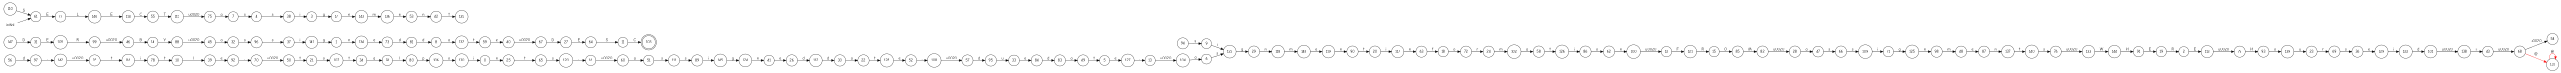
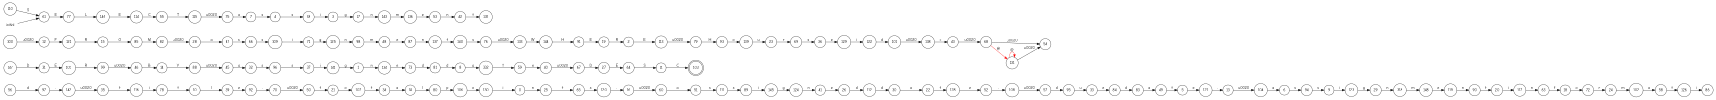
  digraph {
    fontname="Comic Neue"
    rankdir=LR
    node [fontname="Comic Neue" shape=circle]
    edge [fontname="Comic Neue"]
    0
    25
    65
    120
    1
    134
    73
    81
    2
    113
    79
    93
    3
    17
    143
    136
    4
    38
    5
    127
    13
    104
    6
    94
    9
    123
    7
    8
-   132
+   132 [label=332]
    59
    40
    29
-   118
+   118 [label=318]
    10
    39
    92
    70
    103 [shape=doublecircle]
    11
    12
    121
    15
    85
    14
    88
    45
    32
    82
    28
    16
    60
    51
    111
    53
    18
    72
    24
    102
    19
    20
    117
    63
    21
    107
    34
    74
    22
    128
    52
    108
    23
    69
    36
    129
    58
    126
    26
    112
    30
    27
    64
    47
    66
    109
    148
    119
    31
    105
    99
    46
    96
    37
    141
    33
    84
    83
    49
    80
    106
    35
    116
    78
    122
    101
    50
    67
    41
    42
    135
    56
    97
    43
    68
    54
    131
    147
    71
    48
    87
    137
    140
    89
    145
    57
    95
    55
    115
    75
    142
    86
-   62
    61
    77
    146
    114
    100
    125
    98
    130
    76
    133
    144
    91
    139
    124
    90
    138
    110
    initial [shape=plaintext]
    0 -> 25 [label=n]
    25 -> 65 [label=t]
    65 -> 120 [label=s]
    120 -> 16 [label=","]
    1 -> 134 [label=n]
    134 -> 73 [label=e]
    73 -> 81 [label=d]
    81 -> 8 [label=d]
    2 -> 113 [label=E]
    113 -> 79 [label="\u0020"]
    79 -> 93 [label=H]
    93 -> 139 [label=o]
    3 -> 17 [label=g]
    17 -> 143 [label=n]
    143 -> 136 [label=m]
    136 -> 53 [label=e]
    4 -> 38 [label=s]
    38 -> 3 [label=i]
    5 -> 127 [label=e]
    127 -> 13 [label=","]
    13 -> 104 [label="\u0020"]
    104 -> 6 [label=a]
-   6 -> 123 [label=s]
+   6 -> 94 [label=s]
    94 -> 9 [label=s]
    9 -> 123 [label=i]
    123 -> 29 [label=g]
    7 -> 4 [label=s]
    8 -> 132 [label=a]
    132 -> 59 [label=t]
    59 -> 40 [label=e]
    40 -> 67 [label="\u0020"]
    29 -> 118 [label=n]
    118 -> 148 [label=m]
    10 -> 39 [label=l]
    39 -> 92 [label=e]
    92 -> 70 [label=","]
    70 -> 50 [label="\u0020"]
    11 -> 103 [label=C]
    12 -> 121 [label=F]
    121 -> 15 [label=R]
    15 -> 85 [label=O]
    85 -> 82 [label=M]
    14 -> 88 [label=Y]
    88 -> 45 [label="\u0020"]
    45 -> 32 [label=a]
    32 -> 96 [label=s]
    82 -> 28 [label="\u0020"]
    28 -> 47 [label=a]
    16 -> 60 [label="\u0020"]
    60 -> 51 [label=a]
    51 -> 111 [label=s]
    111 -> 89 [label=s]
    53 -> 42 [label=n]
    18 -> 72 [label=o]
    72 -> 24 [label=r]
    24 -> 102 [label=m]
    102 -> 58 [label=a]
    19 -> 2 [label=R]
    20 -> 117 [label=i]
    117 -> 63 [label=n]
    63 -> 18 [label=f]
    21 -> 107 [label=o]
    107 -> 34 [label=t]
    34 -> 74 [label=a]
    74 -> 80 [label=l]
    22 -> 128 [label=t]
    128 -> 52 [label=e]
    52 -> 108 [label=","]
    108 -> 57 [label="\u0020"]
    23 -> 69 [label=r]
    69 -> 36 [label=s]
    36 -> 129 [label=e]
    129 -> 122 [label=i]
    58 -> 126 [label=t]
    126 -> 86 [label=i]
    26 -> 112 [label=d]
    112 -> 30 [label=d]
    30 -> 22 [label=a]
    27 -> 64 [label=E]
    64 -> 11 [label=S]
    47 -> 66 [label=s]
    66 -> 109 [label=s]
    109 -> 71 [label=i]
    148 -> 119 [label=e]
    119 -> 90 [label=n]
    31 -> 105 [label=E]
    105 -> 99 [label=R]
    99 -> 46 [label="\u0020"]
    46 -> 14 [label=B]
    96 -> 37 [label=s]
    37 -> 141 [label=i]
    141 -> 1 [label=g]
    33 -> 84 [label=e]
    84 -> 83 [label=d]
    83 -> 49 [label=a]
    49 -> 5 [label=t]
    80 -> 106 [label=p]
    106 -> 130 [label=o]
    35 -> 116 [label=t]
    116 -> 78 [label=i]
    78 -> 10 [label=t]
    122 -> 101 [label=d]
    101 -> 138 [label="\u0020"]
    50 -> 21 [label=t]
    67 -> 27 [label=D]
    41 -> 26 [label=e]
    42 -> 135 [label=t]
    56 -> 97 [label=d]
    97 -> 142 [label=","]
    43 -> 68 [label="\u0020"]
    68 -> 54 [label="\u0020"]
    68 -> 131 [color=red label="@"]
+   131 -> 54 [label="\u0020"]
    131 -> 131 [color=red label="@"]
    147 -> 31 [label=D]
    71 -> 125 [label=g]
    48 -> 87 [label=e]
    87 -> 137 [label=n]
    137 -> 140 [label=t]
    140 -> 76 [label=s]
    89 -> 145 [label=i]
    145 -> 124 [label=g]
    57 -> 95 [label=d]
    95 -> 33 [label=u]
    55 -> 115 [label=T]
    115 -> 75 [label="\u0020"]
    75 -> 7 [label=a]
    142 -> 35 [label="\u0020"]
-   86 -> 62 [label=o]
-   62 -> 100 [label=n]
    61 -> 77 [label=E]
    77 -> 146 [label=L]
    146 -> 114 [label=E]
    114 -> 55 [label=C]
    100 -> 12 [label="\u0020"]
    125 -> 98 [label=n]
    98 -> 48 [label=m]
    130 -> 0 [label=i]
    76 -> 133 [label="\u0020"]
    133 -> 144 [label=W]
    144 -> 91 [label=H]
    91 -> 19 [label=E]
    139 -> 23 [label=u]
    124 -> 41 [label=n]
    90 -> 20 [label=t]
    138 -> 43 [label="="]
    110 -> 61 [label=S]
    initial -> 61
  }
